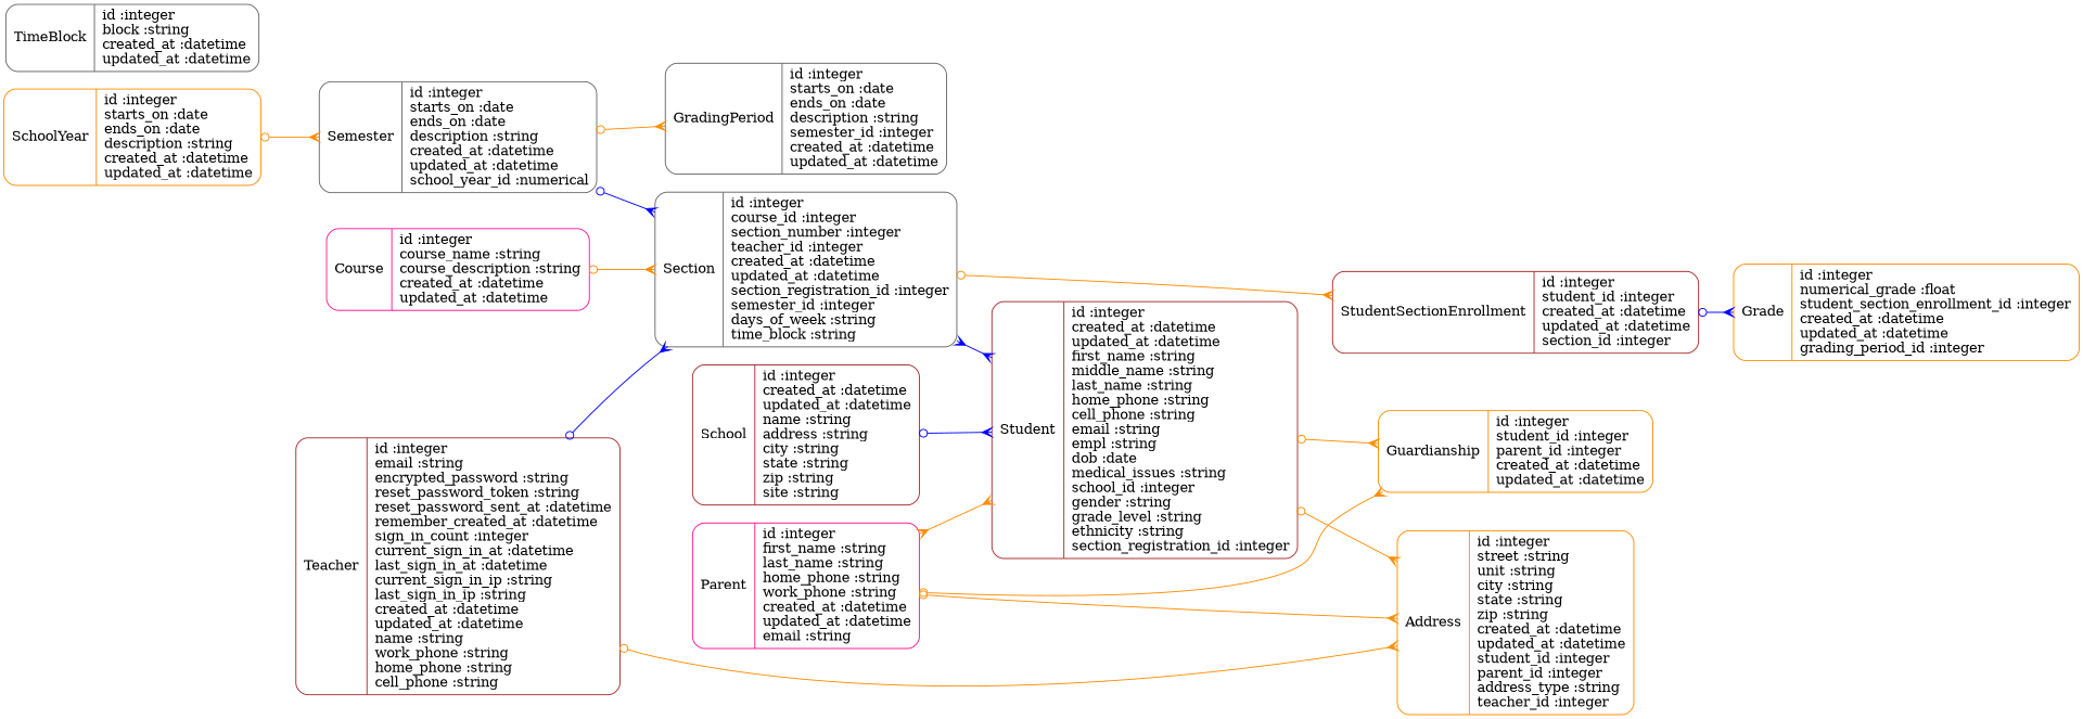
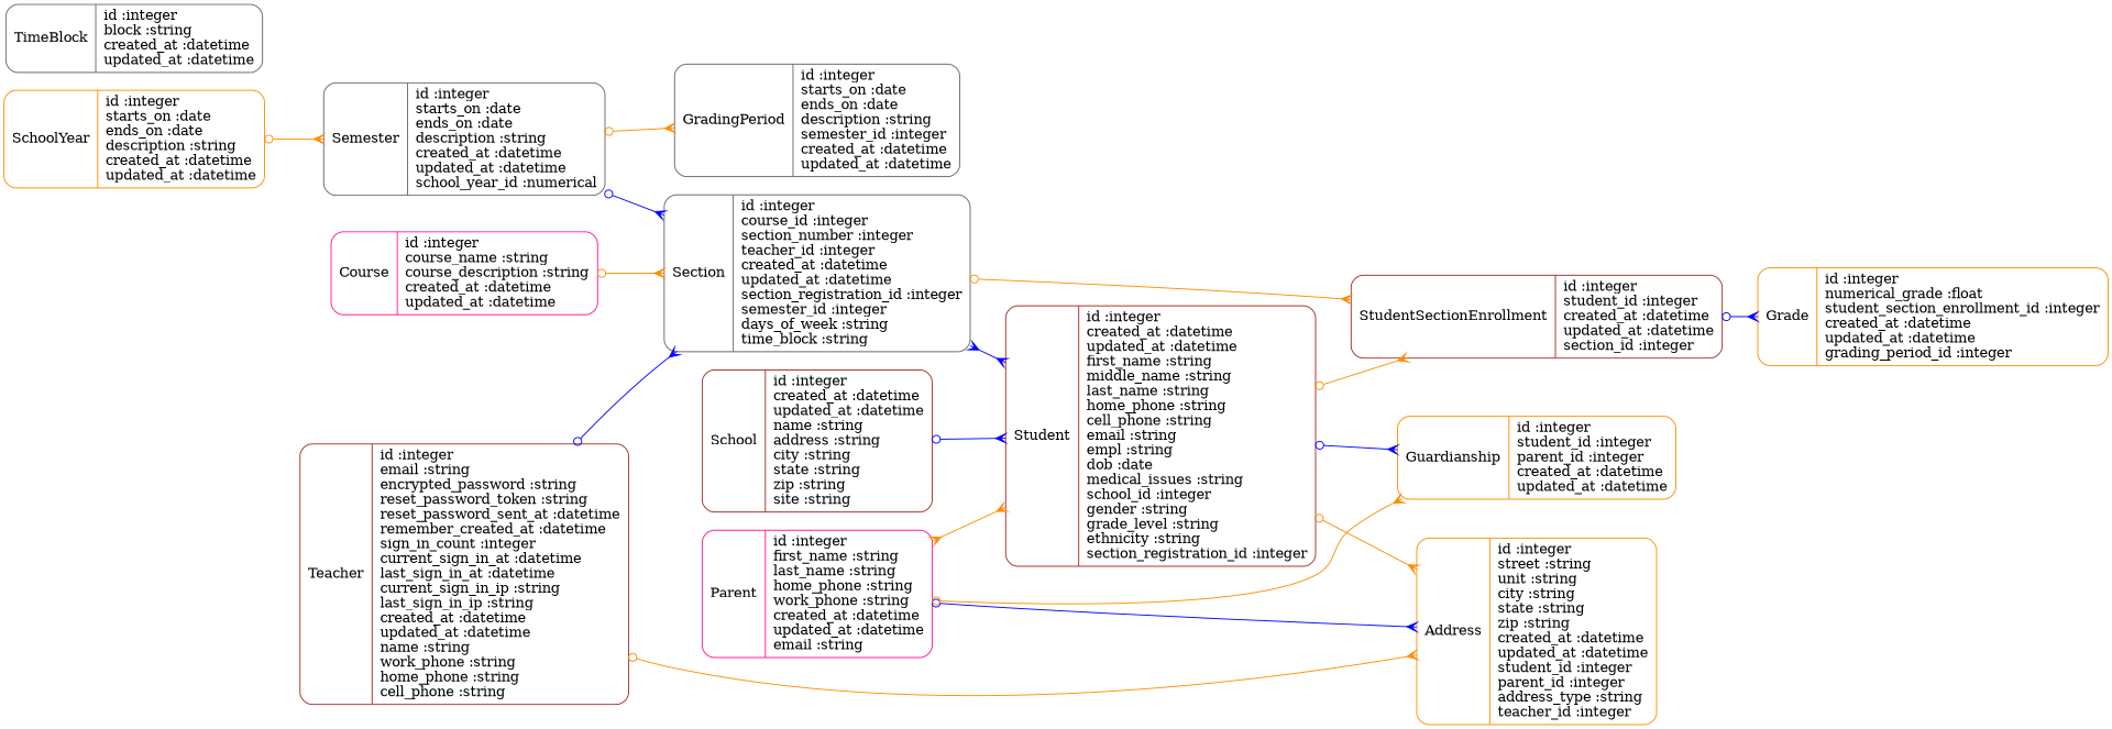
  digraph {
    rankdir=LR
    splines=true
    node [color=darkorange shape=Mrecord]
    edge [arrowhead=crow arrowtail=odot color=darkorange dir=both]
    n1 [label="{Address|id :integer\lstreet :string\lunit :string\lcity :string\lstate :string\lzip :string\lcreated_at :datetime\lupdated_at :datetime\lstudent_id :integer\lparent_id :integer\laddress_type :string\lteacher_id :integer\l}"]
    n2 [color=deeppink label="{Course|id :integer\lcourse_name :string\lcourse_description :string\lcreated_at :datetime\lupdated_at :datetime\l}"]
    n3 [color=gray40 label="{Section|id :integer\lcourse_id :integer\lsection_number :integer\lteacher_id :integer\lcreated_at :datetime\lupdated_at :datetime\lsection_registration_id :integer\lsemester_id :integer\ldays_of_week :string\ltime_block :string\l}"]
    n4 [color=brown label="{Student|id :integer\lcreated_at :datetime\lupdated_at :datetime\lfirst_name :string\lmiddle_name :string\llast_name :string\lhome_phone :string\lcell_phone :string\lemail :string\lempl :string\ldob :date\lmedical_issues :string\lschool_id :integer\lgender :string\lgrade_level :string\lethnicity :string\lsection_registration_id :integer\l}"]
    n5 [color=brown label="{StudentSectionEnrollment|id :integer\lstudent_id :integer\lcreated_at :datetime\lupdated_at :datetime\lsection_id :integer\l}"]
    n6 [label="{Grade|id :integer\lnumerical_grade :float\lstudent_section_enrollment_id :integer\lcreated_at :datetime\lupdated_at :datetime\lgrading_period_id :integer\l}"]
    n7 [color=gray40 label="{GradingPeriod|id :integer\lstarts_on :date\lends_on :date\ldescription :string\lsemester_id :integer\lcreated_at :datetime\lupdated_at :datetime\l}"]
    n8 [label="{Guardianship|id :integer\lstudent_id :integer\lparent_id :integer\lcreated_at :datetime\lupdated_at :datetime\l}"]
    n9 [color=deeppink label="{Parent|id :integer\lfirst_name :string\llast_name :string\lhome_phone :string\lwork_phone :string\lcreated_at :datetime\lupdated_at :datetime\lemail :string\l}"]
    n10 [color=brown label="{School|id :integer\lcreated_at :datetime\lupdated_at :datetime\lname :string\laddress :string\lcity :string\lstate :string\lzip :string\lsite :string\l}"]
    n11 [label="{SchoolYear|id :integer\lstarts_on :date\lends_on :date\ldescription :string\lcreated_at :datetime\lupdated_at :datetime\l}"]
    n12 [color=gray40 label="{Semester|id :integer\lstarts_on :date\lends_on :date\ldescription :string\lcreated_at :datetime\lupdated_at :datetime\lschool_year_id :numerical\l}"]
    n13 [color=brown label="{Teacher|id :integer\lemail :string\lencrypted_password :string\lreset_password_token :string\lreset_password_sent_at :datetime\lremember_created_at :datetime\lsign_in_count :integer\lcurrent_sign_in_at :datetime\llast_sign_in_at :datetime\lcurrent_sign_in_ip :string\llast_sign_in_ip :string\lcreated_at :datetime\lupdated_at :datetime\lname :string\lwork_phone :string\lhome_phone :string\lcell_phone :string\l}"]
    n14 [color=gray40 label="{TimeBlock|id :integer\lblock :string\lcreated_at :datetime\lupdated_at :datetime\l}"]
    n2 -> n3
    n3 -> n4 [arrowtail=crow color=blue]
    n3 -> n5
    n4 -> n1
-   n4 -> n8
+   n4 -> n5
+   n4 -> n8 [color=blue]
    n5 -> n6 [color=blue]
-   n9 -> n1
+   n9 -> n1 [color=blue]
    n9 -> n4 [arrowtail=crow]
    n9 -> n8
    n10 -> n4 [color=blue]
    n11 -> n12
    n12 -> n3 [color=blue]
    n12 -> n7
    n13 -> n1
    n13 -> n3 [color=blue]
  }
